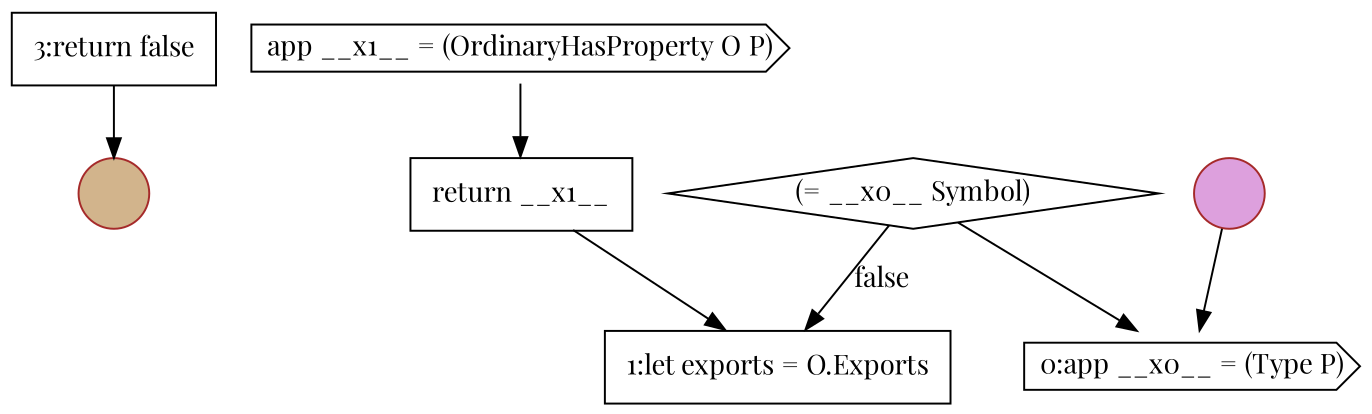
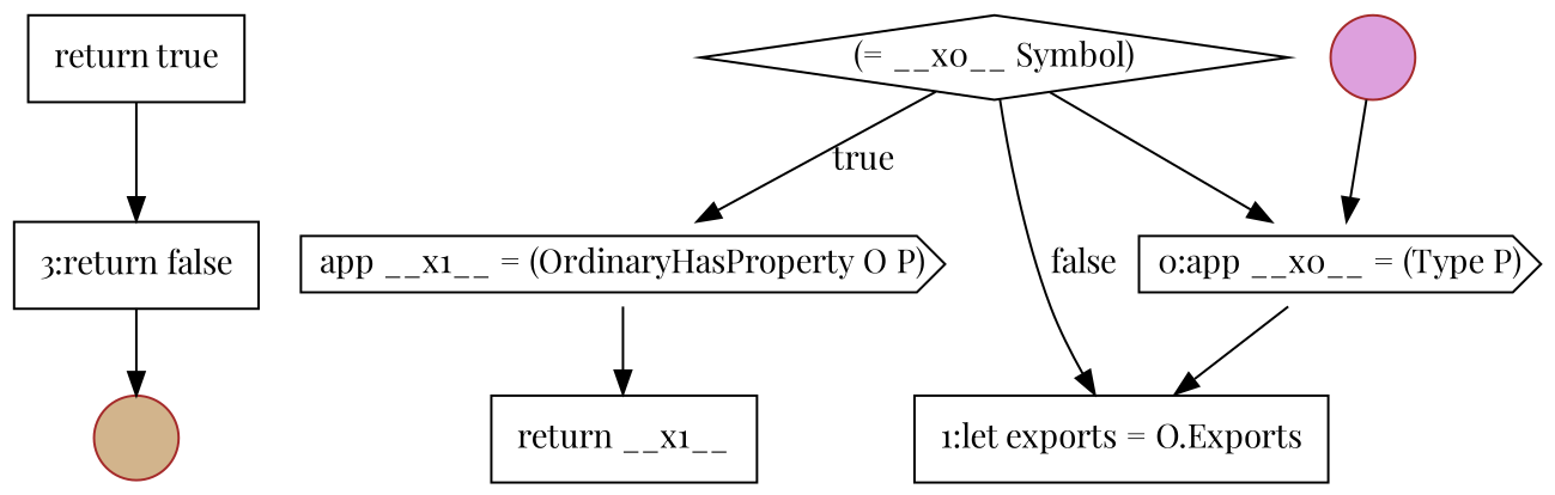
  digraph {
    fontname="Playfair Display"
    node [color=black fillcolor=white fontname="Playfair Display" shape=none style=filled]
    edge [color=black fontname="Playfair Display"]
    n1 [color=brown fillcolor=tan label=" " shape=circle]
    n2 [label=<<font color="black">app __x1__ = (OrdinaryHasProperty O P)</font>> shape=cds]
    n3 [label=<<font color="black">     <table border="0" cellborder="1" cellspacing="0" cellpadding="10">       <tr><td align="left">return __x1__</td></tr>     </table>   </font>> margin=0]
    n4 [label=<<font color="black">     <table border="0" cellborder="1" cellspacing="0" cellpadding="10">       <tr><td align="left">1:let exports = O.Exports</td></tr>     </table>   </font>> margin=0]
+   n5 [label=<<font color="black">     <table border="0" cellborder="1" cellspacing="0" cellpadding="10">       <tr><td align="left">return true</td></tr>     </table>   </font>> margin=0]
    n6 [label=<<font color="black">     <table border="0" cellborder="1" cellspacing="0" cellpadding="10">       <tr><td align="left">3:return false</td></tr>     </table>   </font>> margin=0]
    n7 [color=brown fillcolor=plum label=" " shape=circle]
    n8 [label=<<font color="black">0:app __x0__ = (Type P)</font>> shape=cds]
    n9 [label=<<font color="black">(= __x0__ Symbol)</font>> shape=diamond]
    n2 -> n3
-   n3 -> n4
+   n8 -> n4
+   n5 -> n6
    n6 -> n1
    n7 -> n8
+   n9 -> n2 [label=<<font color="black">true</font>>]
    n9 -> n4 [label=<<font color="black">false</font>>]
    n9 -> n8
  }
